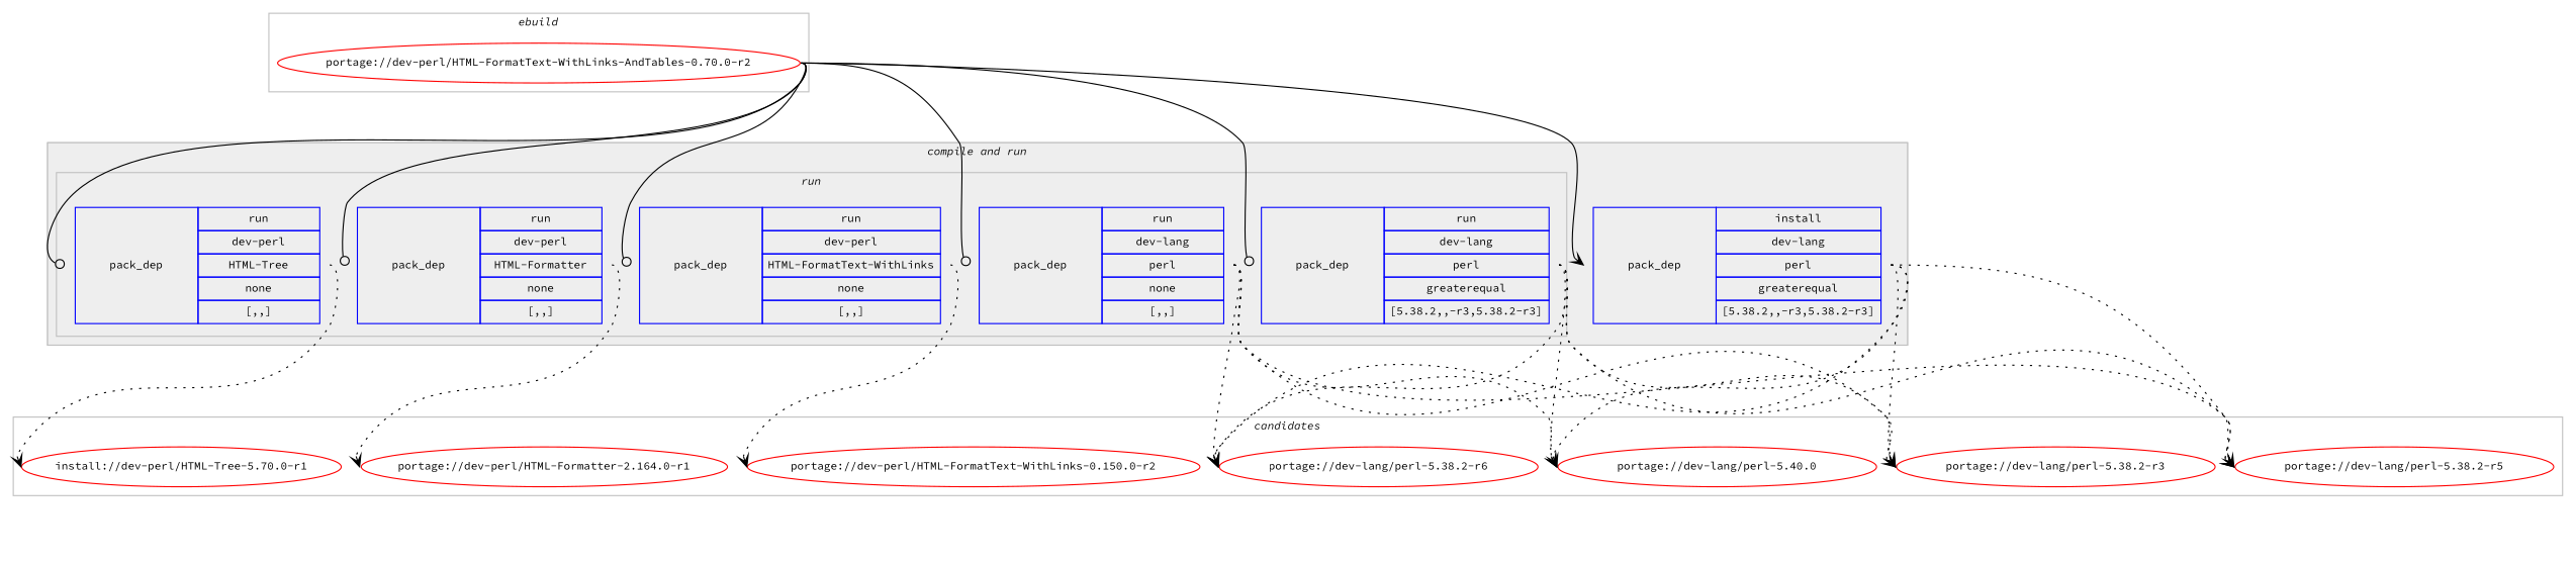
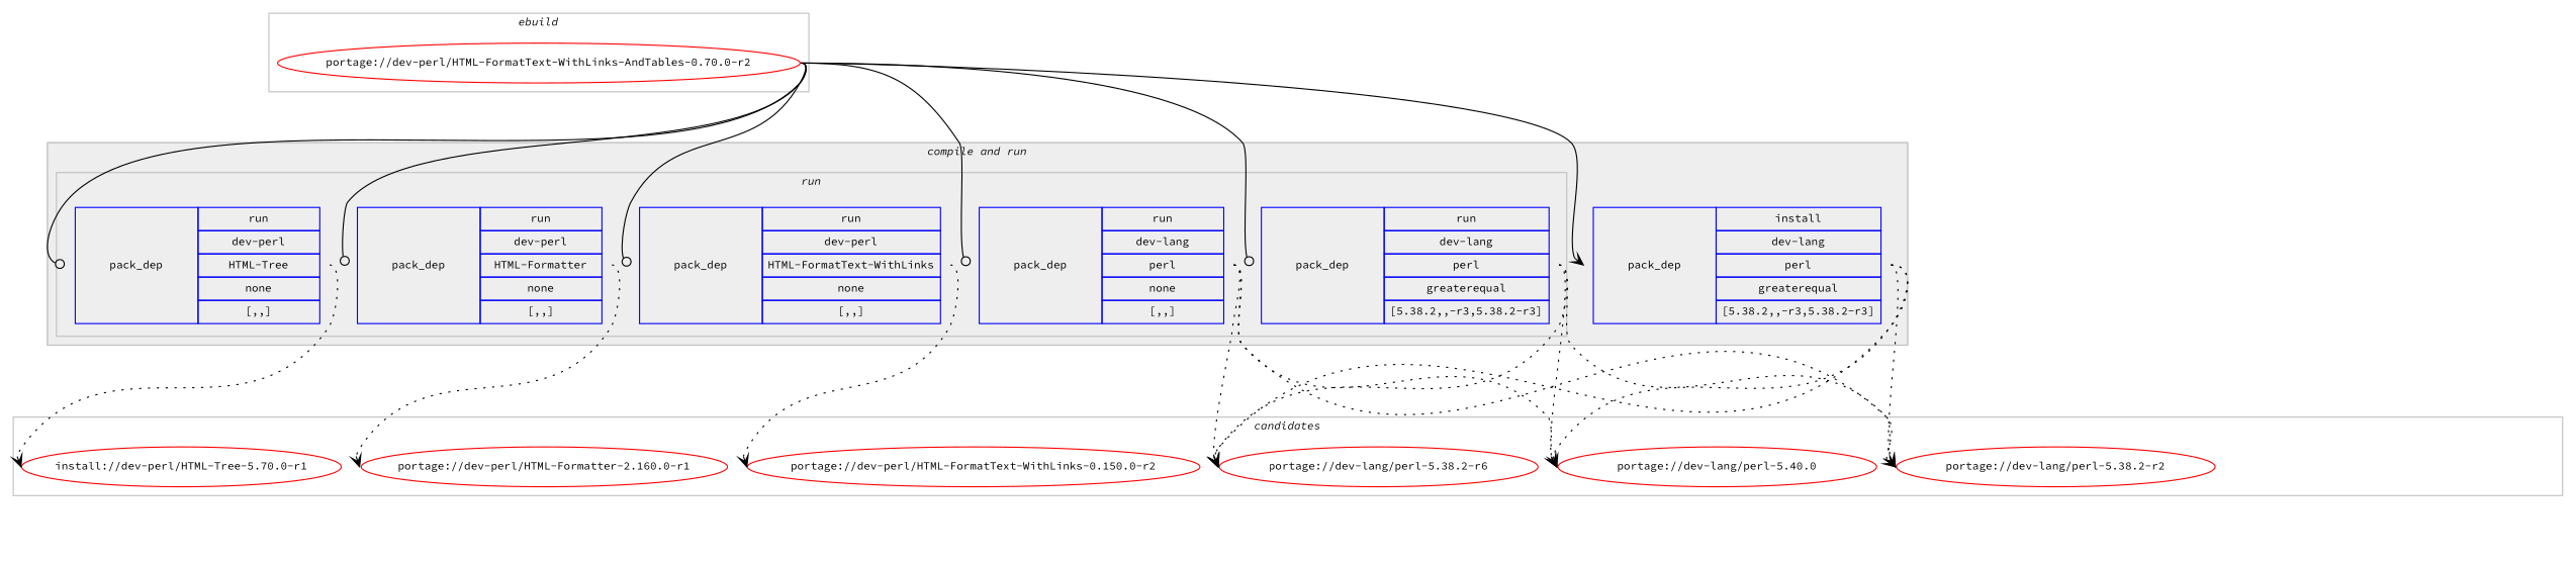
  digraph {
    compound=true
    concentrate=true
    fontname="Source Code Pro"
    fontsize=10
    newrank=true
    rankdir=TB
    ranksep=1.5
    node [color=red fontname="Source Code Pro" fontsize=10]
    edge [arrowhead=vee fontname="Source Code Pro" headport=w style=dotted tailport=e weight=100]
    n1 [label="portage://dev-perl/HTML-FormatText-WithLinks-AndTables-0.70.0-r2" width=4]
    n2 [color=blue label=<<TABLE BORDER="0" CELLBORDER="1" CELLSPACING="0" CELLPADDING="4" WIDTH="220"><TR><TD ROWSPAN="6" CELLPADDING="30">pack_dep</TD></TR><TR><TD WIDTH="110">install</TD></TR><TR><TD>dev-lang</TD></TR><TR><TD>perl</TD></TR><TR><TD>greaterequal</TD></TR><TR><TD>[5.38.2,,-r3,5.38.2-r3]</TD></TR></TABLE>> shape=none]
    n3 [color=blue label=<<TABLE BORDER="0" CELLBORDER="1" CELLSPACING="0" CELLPADDING="4" WIDTH="220"><TR><TD ROWSPAN="6" CELLPADDING="30">pack_dep</TD></TR><TR><TD WIDTH="110">run</TD></TR><TR><TD>dev-lang</TD></TR><TR><TD>perl</TD></TR><TR><TD>greaterequal</TD></TR><TR><TD>[5.38.2,,-r3,5.38.2-r3]</TD></TR></TABLE>> shape=none]
    n4 [color=blue label=<<TABLE BORDER="0" CELLBORDER="1" CELLSPACING="0" CELLPADDING="4" WIDTH="220"><TR><TD ROWSPAN="6" CELLPADDING="30">pack_dep</TD></TR><TR><TD WIDTH="110">run</TD></TR><TR><TD>dev-lang</TD></TR><TR><TD>perl</TD></TR><TR><TD>none</TD></TR><TR><TD>[,,]</TD></TR></TABLE>> shape=none]
    n5 [color=blue label=<<TABLE BORDER="0" CELLBORDER="1" CELLSPACING="0" CELLPADDING="4" WIDTH="220"><TR><TD ROWSPAN="6" CELLPADDING="30">pack_dep</TD></TR><TR><TD WIDTH="110">run</TD></TR><TR><TD>dev-perl</TD></TR><TR><TD>HTML-FormatText-WithLinks</TD></TR><TR><TD>none</TD></TR><TR><TD>[,,]</TD></TR></TABLE>> shape=none]
    n6 [color=blue label=<<TABLE BORDER="0" CELLBORDER="1" CELLSPACING="0" CELLPADDING="4" WIDTH="220"><TR><TD ROWSPAN="6" CELLPADDING="30">pack_dep</TD></TR><TR><TD WIDTH="110">run</TD></TR><TR><TD>dev-perl</TD></TR><TR><TD>HTML-Formatter</TD></TR><TR><TD>none</TD></TR><TR><TD>[,,]</TD></TR></TABLE>> shape=none]
    n7 [color=blue label=<<TABLE BORDER="0" CELLBORDER="1" CELLSPACING="0" CELLPADDING="4" WIDTH="220"><TR><TD ROWSPAN="6" CELLPADDING="30">pack_dep</TD></TR><TR><TD WIDTH="110">run</TD></TR><TR><TD>dev-perl</TD></TR><TR><TD>HTML-Tree</TD></TR><TR><TD>none</TD></TR><TR><TD>[,,]</TD></TR></TABLE>> shape=none]
    n8 [label="portage://dev-lang/perl-5.40.0" width=4]
    n9 [label="portage://dev-lang/perl-5.38.2-r6" width=4]
-   n10 [label="portage://dev-lang/perl-5.38.2-r5" width=4]
-   n11 [label="portage://dev-lang/perl-5.38.2-r3" width=4]
+   n11 [label="portage://dev-lang/perl-5.38.2-r2" width=4]
    n12 [label="portage://dev-perl/HTML-FormatText-WithLinks-0.150.0-r2" width=4]
-   n13 [label="portage://dev-perl/HTML-Formatter-2.164.0-r1" width=4]
+   n13 [label="portage://dev-perl/HTML-Formatter-2.160.0-r1" width=4]
    n14 [label="install://dev-perl/HTML-Tree-5.70.0-r1" width=4]
    subgraph cluster_1 {
      color=gray
      label=<<i>ebuild</i>>
      n1
    }
    subgraph cluster_2 {
      color=gray
      label=<<i>dependencies</i>>
      subgraph cluster_3 {
        color=gray
        fillcolor="#eeeeee"
        label=<<i>compile</i>>
        style=filled
        subgraph sub_4 {
          color=gray
          fillcolor="#eeeeee"
          label=<<i>compile</i>>
          style=filled
          n2
        }
      }
      subgraph cluster_5 {
        color=gray
        fillcolor="#eeeeee"
        label=<<i>compile and run</i>>
        style=filled
      }
      subgraph cluster_6 {
        color=gray
        fillcolor="#eeeeee"
        label=<<i>run</i>>
        style=filled
        subgraph sub_7 {
          color=gray
          fillcolor="#eeeeee"
          label=<<i>run</i>>
          style=filled
          n3
        }
        subgraph sub_8 {
          color=gray
          fillcolor="#eeeeee"
          label=<<i>run</i>>
          style=filled
          n4
        }
        subgraph sub_9 {
          color=gray
          fillcolor="#eeeeee"
          label=<<i>run</i>>
          style=filled
          n5
        }
        subgraph sub_10 {
          color=gray
          fillcolor="#eeeeee"
          label=<<i>run</i>>
          style=filled
          n6
        }
        subgraph sub_11 {
          color=gray
          fillcolor="#eeeeee"
          label=<<i>run</i>>
          style=filled
          n7
        }
      }
    }
    subgraph cluster_12 {
      color=gray
      label=<<i>candidates</i>>
      rank=same
      subgraph sub_13 {
        color=black
        label=<<i>candidates</i>>
        nodesep=1
        rank=same
        n8
        n9
-       n10
        n11
      }
      subgraph sub_14 {
        color=black
        label=<<i>candidates</i>>
        nodesep=1
        rank=same
        n8
        n9
-       n10
        n11
      }
      subgraph sub_15 {
        color=black
        label=<<i>candidates</i>>
        nodesep=1
        rank=same
        n8
        n9
-       n10
        n11
      }
      subgraph sub_16 {
        color=black
        label=<<i>candidates</i>>
        nodesep=1
        rank=same
        n12
      }
      subgraph sub_17 {
        color=black
        label=<<i>candidates</i>>
        nodesep=1
        rank=same
        n13
      }
      subgraph sub_18 {
        color=black
        label=<<i>candidates</i>>
        nodesep=1
        rank=same
        n14
      }
    }
    n1 -> n2 [style=solid weight=20]
    n1 -> n3 [arrowhead=odot style=solid weight=20]
    n1 -> n4 [arrowhead=odot style=solid weight=20]
    n1 -> n5 [arrowhead=odot style=solid weight=20]
    n1 -> n6 [arrowhead=odot style=solid weight=20]
    n1 -> n7 [arrowhead=odot style=solid weight=20]
    n2 -> n8
    n2 -> n9
-   n2 -> n10
    n2 -> n11
    n3 -> n8
    n3 -> n9
-   n3 -> n10
    n3 -> n11
    n4 -> n8
    n4 -> n9
-   n4 -> n10
    n4 -> n11
    n5 -> n12
    n6 -> n13
    n7 -> n14
  }
